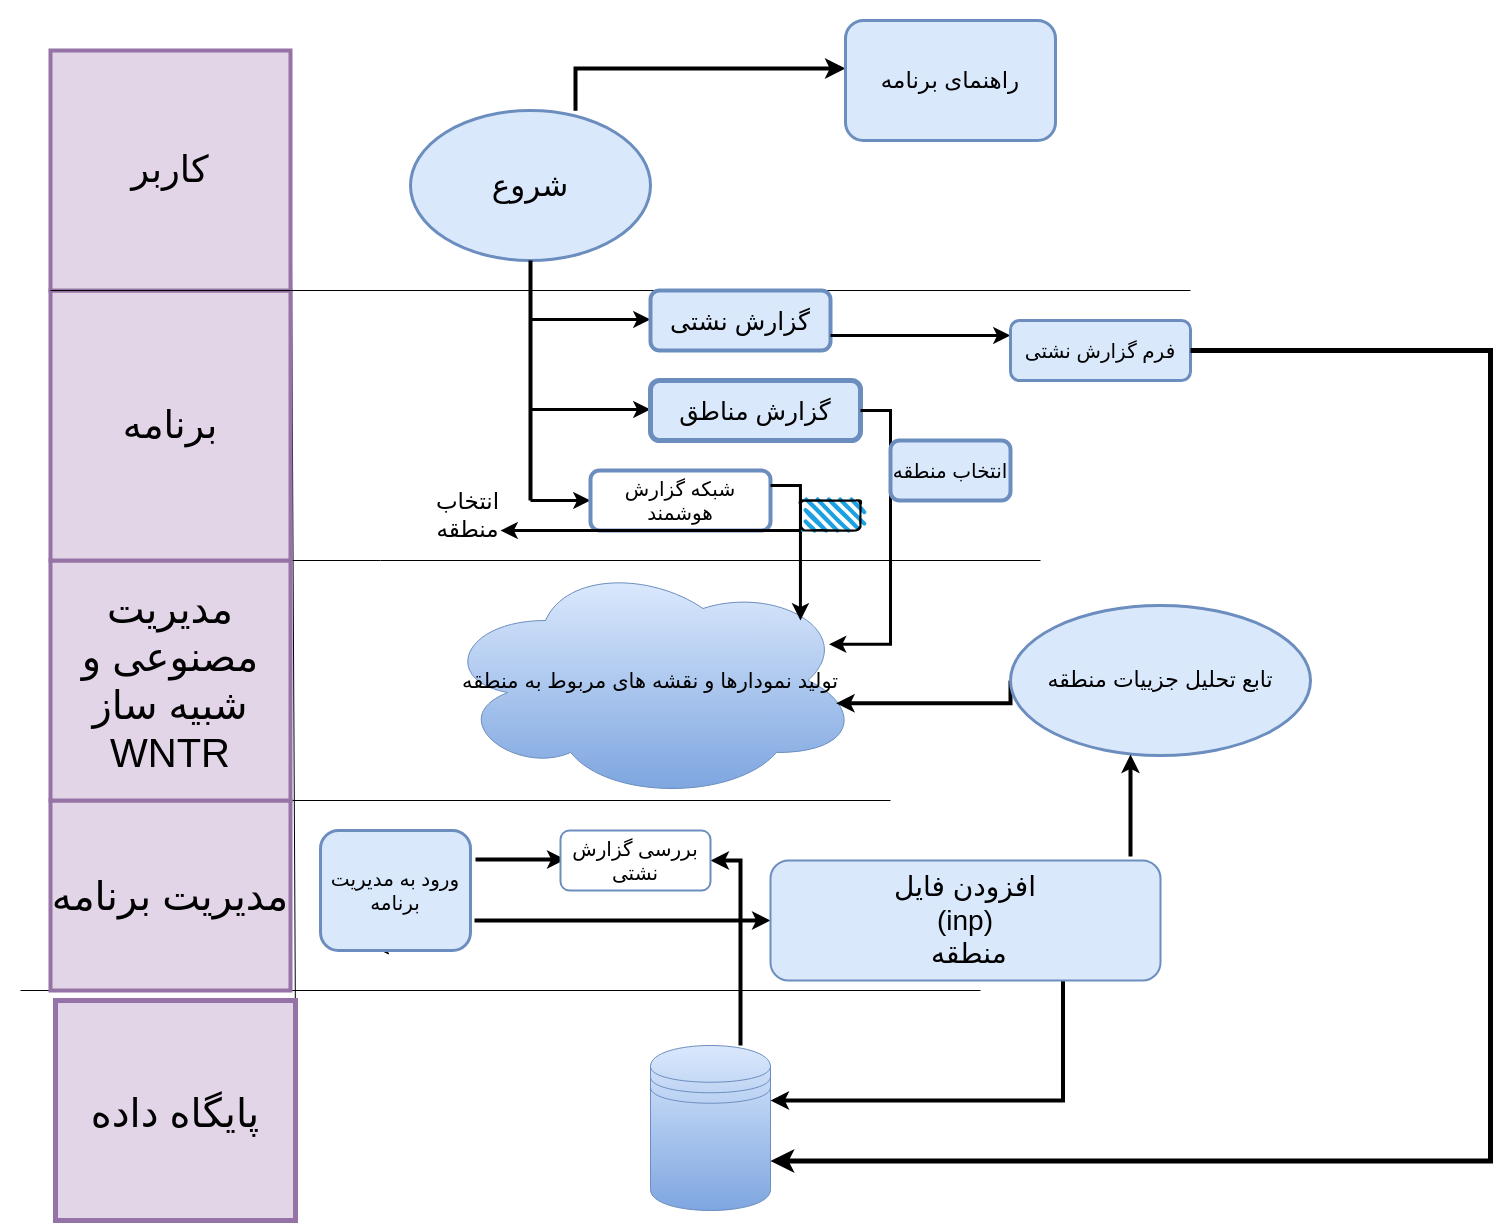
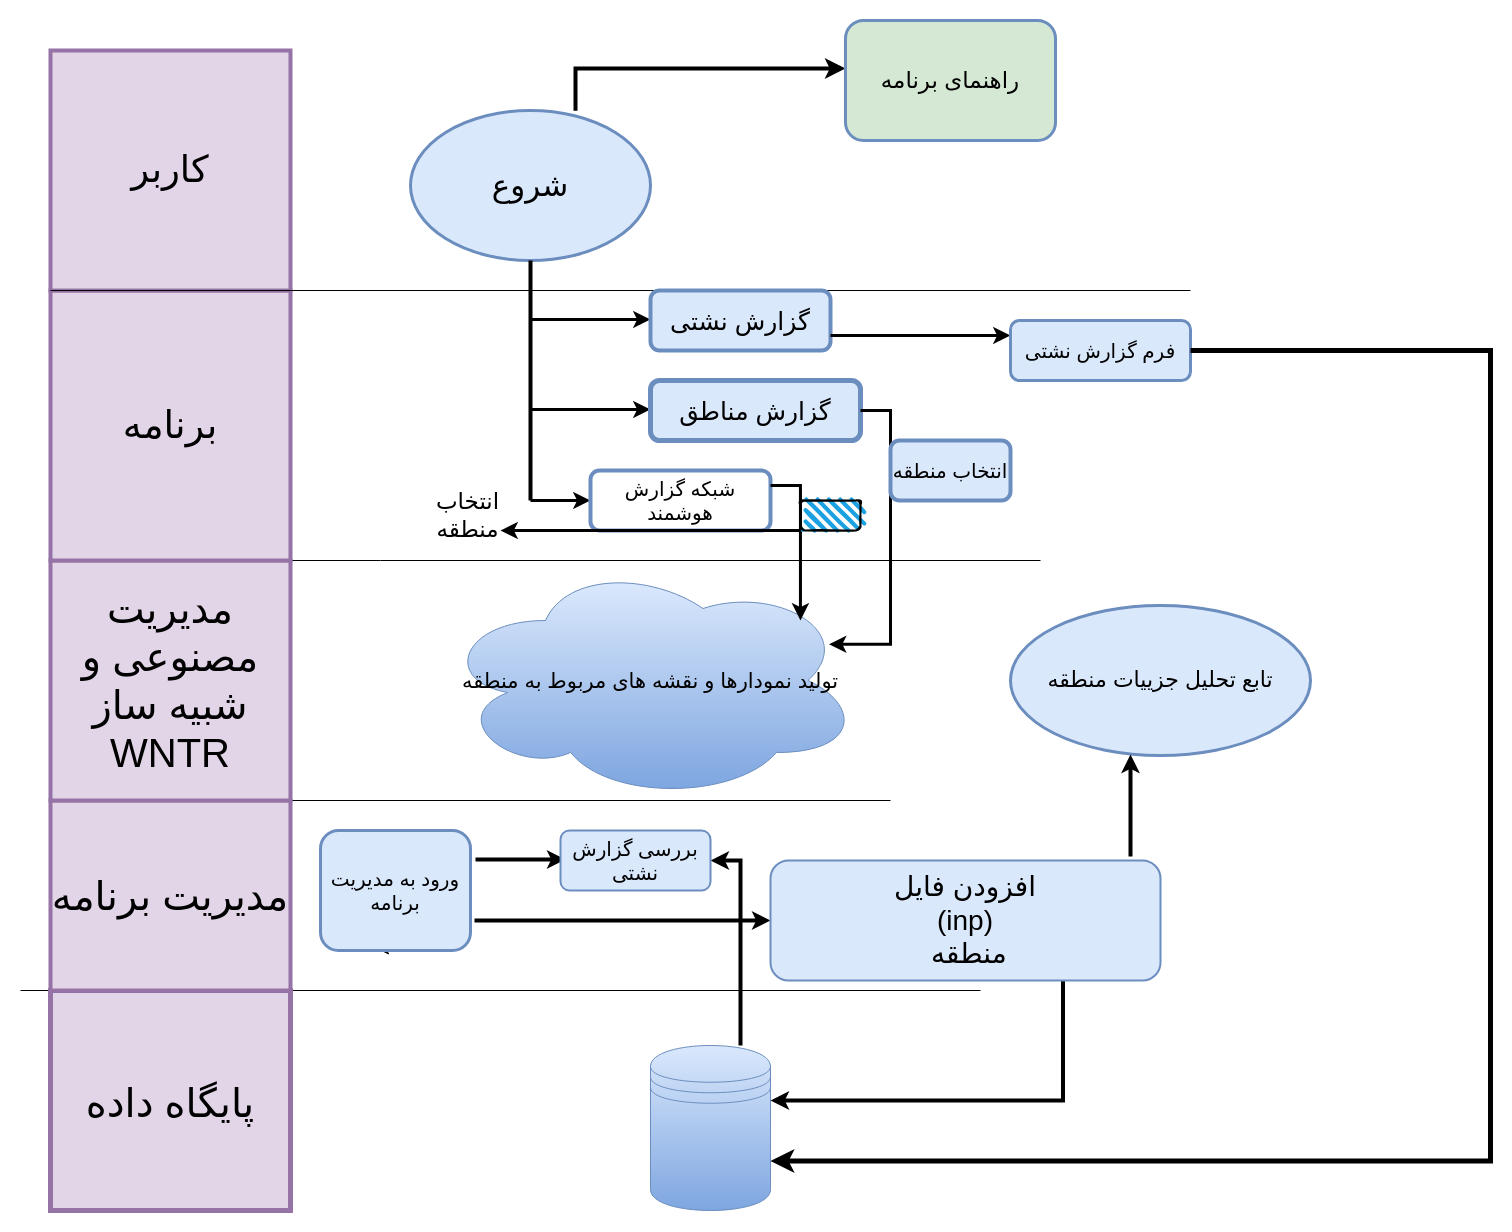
  <mxCell id="0" />
  <mxCell id="1" parent="0" />
  <mxCell id="2" value="" style="endArrow=none;html=1;rounded=0;exitX=1;exitY=1;exitDx=0;exitDy=0;entryX=1;entryY=0;entryDx=0;entryDy=0;" parent="1" source="4" edge="1"><mxGeometry width="50" height="50" relative="1" as="geometry"><mxPoint x="290" y="1230" as="sourcePoint" /><mxPoint x="290" as="targetPoint" y="110" /><Array as="points"><mxPoint x="291" y="260" /></Array></mxGeometry></mxCell>
  <mxCell id="3" value="" style="endArrow=none;html=1;rounded=0;" parent="1" edge="1"><mxGeometry width="50" height="50" relative="1" as="geometry"><mxPoint x="20" y="990" as="sourcePoint" /><mxPoint x="980" y="990" as="targetPoint" /><Array as="points" /></mxGeometry></mxCell>
- <mxCell id="4" value="پایگاه داده" style="text;html=1;align=center;verticalAlign=middle;whiteSpace=wrap;rounded=0;strokeWidth=5;perimeterSpacing=1;fillColor=#e1d5e7;strokeColor=#9673a6;spacingTop=4;horizontal=1;fontSize=40;" parent="1" vertex="1"><mxGeometry x="55" y="1000" width="240" height="220" as="geometry" /></mxCell>
+ <mxCell id="4" value="پایگاه داده" style="text;html=1;align=center;verticalAlign=middle;whiteSpace=wrap;rounded=0;strokeWidth=5;perimeterSpacing=1;fillColor=#e1d5e7;strokeColor=#9673a6;spacingTop=4;horizontal=1;fontSize=40;" parent="1" vertex="1"><mxGeometry y="990" width="240" height="220" as="geometry" x="50" /></mxCell>
  <mxCell id="5" value="" style="endArrow=none;html=1;rounded=0;" parent="1" edge="1"><mxGeometry width="50" height="50" relative="1" as="geometry"><mxPoint y="560" as="sourcePoint" x="50" /><mxPoint x="1040" y="560" as="targetPoint" /><Array as="points"><mxPoint x="380" y="560" /></Array></mxGeometry></mxCell>
  <mxCell id="6" value="" style="endArrow=none;html=1;rounded=0;" parent="1" edge="1"><mxGeometry width="50" height="50" relative="1" as="geometry"><mxPoint y="800" as="sourcePoint" x="50" /><mxPoint x="890" y="800" as="targetPoint" /><Array as="points" /></mxGeometry></mxCell>
  <mxCell id="7" style="edgeStyle=orthogonalEdgeStyle;rounded=0;orthogonalLoop=1;jettySize=auto;html=1;entryX=1;entryY=0.5;entryDx=0;entryDy=0;strokeWidth=4;" parent="1" source="8" target="13" edge="1"><mxGeometry relative="1" as="geometry"><mxPoint x="730" y="1040" as="sourcePoint" /><Array as="points"><mxPoint x="740" y="860" /></Array></mxGeometry></mxCell>
  <mxCell id="8" value="" style="shape=datastore;whiteSpace=wrap;html=1;fillColor=#dae8fc;strokeColor=#6c8ebf;gradientColor=#7ea6e0;" parent="1" vertex="1"><mxGeometry x="650" y="1045" width="120" height="165" as="geometry" /></mxCell>
  <mxCell id="9" value="مدیریت برنامه" style="text;html=1;align=center;verticalAlign=middle;whiteSpace=wrap;rounded=0;fillColor=#e1d5e7;strokeColor=#9673a6;strokeWidth=4;fontSize=40;" parent="1" vertex="1"><mxGeometry y="800" width="240" height="190" as="geometry" x="50" /></mxCell>
  <mxCell id="10" style="edgeStyle=orthogonalEdgeStyle;rounded=0;orthogonalLoop=1;jettySize=auto;html=1;exitX=0.5;exitY=1;exitDx=0;exitDy=0;" parent="1" source="11" edge="1"><mxGeometry relative="1" as="geometry"><mxPoint x="380" y="950" as="targetPoint" /></mxGeometry></mxCell>
  <mxCell id="11" value="ورود به مدیریت برنامه" style="rounded=1;whiteSpace=wrap;html=1;fontSize=20;fillColor=#dae8fc;strokeColor=#6c8ebf;strokeWidth=3;" parent="1" vertex="1"><mxGeometry x="320" y="830" width="150" height="120" as="geometry" /></mxCell>
  <mxCell id="12" value="" style="endArrow=classic;html=1;rounded=0;strokeWidth=4;" parent="1" edge="1"><mxGeometry width="50" height="50" relative="1" as="geometry"><mxPoint x="475" y="859" as="sourcePoint" /><mxPoint x="565" y="859" as="targetPoint" /></mxGeometry></mxCell>
- <mxCell id="13" value="بررسی گزارش نشتی" style="rounded=1;whiteSpace=wrap;html=1;fontSize=20;fillColor=#ffffff;strokeColor=#6c8ebf;strokeWidth=2;" parent="1" vertex="1"><mxGeometry x="560" y="830" width="150" height="60" as="geometry" /></mxCell>
+ <mxCell id="13" value="بررسی گزارش نشتی" style="rounded=1;whiteSpace=wrap;html=1;fontSize=20;fillColor=#dae8fc;strokeColor=#6c8ebf;strokeWidth=2;" parent="1" vertex="1"><mxGeometry x="560" y="830" width="150" height="60" as="geometry" /></mxCell>
  <mxCell id="14" value="" style="endArrow=classic;html=1;rounded=0;fontSize=18;strokeWidth=4;" parent="1" edge="1"><mxGeometry width="50" height="50" relative="1" as="geometry"><mxPoint x="474" y="920" as="sourcePoint" /><mxPoint x="770" y="920" as="targetPoint" /><Array as="points"><mxPoint x="620" y="920" /></Array></mxGeometry></mxCell>
  <mxCell id="15" style="edgeStyle=orthogonalEdgeStyle;rounded=0;orthogonalLoop=1;jettySize=auto;html=1;exitX=0.75;exitY=1;exitDx=0;exitDy=0;strokeWidth=4;" parent="1" source="16" edge="1"><mxGeometry relative="1" as="geometry"><mxPoint x="770" y="1100" as="targetPoint" /><Array as="points"><mxPoint x="905" y="1100" /><mxPoint x="770" y="1100" /></Array></mxGeometry></mxCell>
  <mxCell id="16" value="&lt;div&gt;افزودن فایل&lt;/div&gt;&lt;div&gt;(inp)&lt;/div&gt;&lt;div&gt;&amp;nbsp;منطقه&lt;/div&gt;" style="rounded=1;whiteSpace=wrap;html=1;fillColor=#dae8fc;strokeColor=#6c8ebf;strokeWidth=2;fontSize=28;" parent="1" vertex="1"><mxGeometry x="770" y="860" width="390" height="120" as="geometry" /></mxCell>
  <mxCell id="17" value="&lt;div style=&quot;font-size: 40px;&quot;&gt;مدیریت مصنوعی و شبیه ساز&lt;/div&gt;&lt;div style=&quot;font-size: 40px;&quot;&gt;WNTR&lt;br style=&quot;font-size: 40px;&quot;&gt;&lt;/div&gt;" style="text;html=1;align=center;verticalAlign=middle;whiteSpace=wrap;rounded=0;fillColor=#e1d5e7;strokeColor=#9673a6;strokeWidth=4;fontSize=40;" parent="1" vertex="1"><mxGeometry y="560" width="240" height="240" as="geometry" x="50" /></mxCell>
  <mxCell id="18" value="تولید نمودارها و نقشه های مربوط به منطقه" style="ellipse;shape=cloud;whiteSpace=wrap;html=1;fillColor=#dae8fc;gradientColor=#7ea6e0;strokeColor=#6c8ebf;fontSize=21;align=center;" parent="1" vertex="1"><mxGeometry x="440" y="560" width="420" height="240" as="geometry" /></mxCell>
- <mxCell id="19" value="" style="edgeStyle=orthogonalEdgeStyle;rounded=0;orthogonalLoop=1;jettySize=auto;html=1;exitX=0;exitY=0.5;exitDx=0;exitDy=0;strokeWidth=4;entryX=0.942;entryY=0.595;entryDx=0;entryDy=0;entryPerimeter=0;" parent="1" source="20" target="18" edge="1"><mxGeometry relative="1" as="geometry"><Array as="points"><mxPoint x="1010" y="703" /></Array><mxPoint x="1004.18" y="680" as="sourcePoint" /><mxPoint x="800" y="701.12" as="targetPoint" /></mxGeometry></mxCell>
  <mxCell id="20" value="تابع تحلیل جزییات منطقه" style="ellipse;whiteSpace=wrap;html=1;fontSize=22;fillColor=#dae8fc;strokeColor=#6c8ebf;strokeWidth=3;" parent="1" vertex="1"><mxGeometry x="1010" y="605" width="300" height="150" as="geometry" /></mxCell>
  <mxCell id="21" value="" style="endArrow=classic;html=1;rounded=0;strokeWidth=4;exitX=0.923;exitY=-0.033;exitDx=0;exitDy=0;exitPerimeter=0;entryX=0.4;entryY=0.993;entryDx=0;entryDy=0;entryPerimeter=0;" parent="1" source="16" target="20" edge="1"><mxGeometry width="50" height="50" relative="1" as="geometry"><mxPoint x="1100" y="858" as="sourcePoint" /><mxPoint x="1130" y="770" as="targetPoint" /></mxGeometry></mxCell>
  <mxCell id="22" value="" style="endArrow=none;html=1;rounded=0;" parent="1" edge="1"><mxGeometry width="50" height="50" relative="1" as="geometry"><mxPoint x="650" y="290" as="sourcePoint" /><mxPoint x="1190" y="290" as="targetPoint" /></mxGeometry></mxCell>
  <mxCell id="23" style="edgeStyle=none;curved=1;rounded=0;orthogonalLoop=1;jettySize=auto;html=1;exitX=0.5;exitY=0;exitDx=0;exitDy=0;fontSize=12;startSize=8;endSize=8;" parent="1" source="24" target="25" edge="1"><mxGeometry relative="1" as="geometry"><Array as="points"><mxPoint x="170" y="320" /></Array></mxGeometry></mxCell>
  <mxCell id="24" value="برنامه" style="text;html=1;align=center;verticalAlign=middle;whiteSpace=wrap;rounded=0;fillColor=#e1d5e7;strokeColor=#9673a6;strokeWidth=4;fontSize=38;" parent="1" vertex="1"><mxGeometry y="290" width="240" height="270" as="geometry" x="50" /></mxCell>
  <mxCell id="25" value="کاربر" style="text;html=1;align=center;verticalAlign=middle;whiteSpace=wrap;rounded=0;fillColor=#e1d5e7;strokeColor=#9673a6;strokeWidth=4;fontSize=37;" parent="1" vertex="1"><mxGeometry y="50" width="240" height="240" as="geometry" x="50" /></mxCell>
  <mxCell id="26" value="شروع" style="ellipse;whiteSpace=wrap;html=1;fillColor=#dae8fc;strokeColor=#6c8ebf;strokeWidth=3;fontSize=31;" parent="1" vertex="1"><mxGeometry x="410" width="240" height="150" as="geometry" y="110" /></mxCell>
  <mxCell id="27" value="" style="edgeStyle=elbowEdgeStyle;elbow=horizontal;endArrow=classic;html=1;curved=0;rounded=0;endSize=8;startSize=8;fontSize=18;strokeWidth=4;" parent="1" edge="1"><mxGeometry width="50" height="50" relative="1" as="geometry"><mxPoint x="575" y="110.24" as="sourcePoint" /><mxPoint x="845" y="68" as="targetPoint" /><Array as="points"><mxPoint x="575" y="158" /></Array></mxGeometry></mxCell>
- <mxCell id="28" value="راهنمای برنامه" style="rounded=1;whiteSpace=wrap;html=1;fillColor=#dae8fc;strokeColor=#6c8ebf;strokeWidth=3;fontSize=23;" parent="1" vertex="1"><mxGeometry x="845" y="20" width="210" height="120" as="geometry" /></mxCell>
+ <mxCell id="28" value="راهنمای برنامه" style="rounded=1;whiteSpace=wrap;html=1;fillColor=#d5e8d4;strokeColor=#6c8ebf;strokeWidth=3;fontSize=23;" parent="1" vertex="1"><mxGeometry x="845" y="20" width="210" height="120" as="geometry" /></mxCell>
  <mxCell id="29" value="" style="endArrow=none;html=1;rounded=0;fontSize=12;startSize=8;endSize=8;curved=1;entryX=0.5;entryY=1;entryDx=0;entryDy=0;strokeWidth=4;" parent="1" target="26" edge="1"><mxGeometry width="50" height="50" relative="1" as="geometry"><mxPoint x="530" y="500" as="sourcePoint" /><mxPoint x="580" y="440" as="targetPoint" /><Array as="points" /></mxGeometry></mxCell>
  <mxCell id="30" value="" style="endArrow=classic;html=1;rounded=0;fontSize=12;startSize=8;endSize=8;curved=1;strokeWidth=3;" parent="1" edge="1"><mxGeometry width="50" height="50" relative="1" as="geometry"><mxPoint x="530" y="500" as="sourcePoint" /><mxPoint x="590" y="500" as="targetPoint" /></mxGeometry></mxCell>
  <mxCell id="31" value="" style="endArrow=classic;html=1;rounded=0;fontSize=12;startSize=8;endSize=8;curved=1;strokeWidth=3;" parent="1" edge="1"><mxGeometry width="50" height="50" relative="1" as="geometry"><mxPoint x="530" y="409" as="sourcePoint" /><mxPoint x="650" y="409" as="targetPoint" /></mxGeometry></mxCell>
  <mxCell id="32" value="" style="endArrow=classic;html=1;rounded=0;fontSize=12;startSize=8;endSize=8;curved=1;strokeWidth=3;" parent="1" edge="1"><mxGeometry width="50" height="50" relative="1" as="geometry"><mxPoint x="530" y="319" as="sourcePoint" /><mxPoint x="650" y="319" as="targetPoint" /></mxGeometry></mxCell>
  <mxCell id="33" value="" style="endArrow=none;html=1;rounded=0;" parent="1" edge="1"><mxGeometry width="50" height="50" relative="1" as="geometry"><mxPoint y="290" as="sourcePoint" x="50" /><mxPoint x="650" y="290" as="targetPoint" /></mxGeometry></mxCell>
  <mxCell id="34" value="گزارش نشتی" style="rounded=1;whiteSpace=wrap;html=1;fillColor=#dae8fc;strokeColor=#6c8ebf;strokeWidth=4;fontSize=25;" parent="1" vertex="1"><mxGeometry x="650" y="290" width="180" height="60" as="geometry" /></mxCell>
  <mxCell id="35" value="گزارش مناطق" style="rounded=1;whiteSpace=wrap;html=1;fillColor=#dae8fc;strokeColor=#6c8ebf;strokeWidth=5;fontSize=25;" parent="1" vertex="1"><mxGeometry x="650" y="380" width="210" height="60" as="geometry" /></mxCell>
  <mxCell id="36" value="شبکه گزارش هوشمند" style="rounded=1;whiteSpace=wrap;html=1;fillColor=#ffffff;strokeColor=#6c8ebf;strokeWidth=4;fontSize=20;" parent="1" vertex="1"><mxGeometry x="590" y="470" width="180" height="60" as="geometry" /></mxCell>
  <mxCell id="37" value="" style="endArrow=classic;html=1;rounded=0;fontSize=14;startSize=8;endSize=8;curved=1;exitX=1;exitY=0.75;exitDx=0;exitDy=0;strokeWidth=3;" parent="1" source="34" edge="1"><mxGeometry width="50" height="50" relative="1" as="geometry"><mxPoint x="620" y="430" as="sourcePoint" /><mxPoint x="1010" y="335" as="targetPoint" /><Array as="points" /></mxGeometry></mxCell>
  <mxCell id="38" value="فرم گزارش نشتی" style="rounded=1;whiteSpace=wrap;html=1;fillColor=#dae8fc;strokeColor=#6c8ebf;strokeWidth=3;fontSize=20;" parent="1" vertex="1"><mxGeometry x="1010" y="320" width="180" height="60" as="geometry" /></mxCell>
  <mxCell id="39" value="" style="edgeStyle=elbowEdgeStyle;elbow=vertical;endArrow=classic;html=1;curved=0;rounded=0;endSize=8;startSize=8;fontSize=12;entryX=0.857;entryY=0.25;entryDx=0;entryDy=0;entryPerimeter=0;strokeWidth=3;exitX=1;exitY=0.25;exitDx=0;exitDy=0;" parent="1" source="36" target="18" edge="1"><mxGeometry width="50" height="50" relative="1" as="geometry"><mxPoint x="770" y="500" as="sourcePoint" /><mxPoint x="860" y="590" as="targetPoint" /><Array as="points"><mxPoint x="800" y="485" /></Array></mxGeometry></mxCell>
  <mxCell id="40" value="" style="rounded=1;whiteSpace=wrap;html=1;strokeWidth=2;fillWeight=4;hachureGap=8;hachureAngle=45;fillColor=#1ba1e2;sketch=1;" parent="1" vertex="1"><mxGeometry x="800" y="500" width="60" height="30" as="geometry" /></mxCell>
  <mxCell id="41" value="" style="endArrow=classic;html=1;rounded=0;fontSize=12;startSize=8;endSize=8;curved=1;strokeWidth=3;" parent="1" edge="1"><mxGeometry width="50" height="50" relative="1" as="geometry"><mxPoint x="800" y="530" as="sourcePoint" /><mxPoint x="500" y="530" as="targetPoint" /><Array as="points"><mxPoint x="560" y="530" /></Array></mxGeometry></mxCell>
  <mxCell id="42" value="انتخاب منطقه" style="text;html=1;align=center;verticalAlign=middle;whiteSpace=wrap;rounded=0;fontSize=23;" parent="1" vertex="1"><mxGeometry x="440" y="500" width="55" height="30" as="geometry" /></mxCell>
  <mxCell id="43" value="" style="edgeStyle=elbowEdgeStyle;elbow=vertical;endArrow=classic;html=1;curved=0;rounded=0;endSize=8;startSize=8;fontSize=12;exitX=1;exitY=0.5;exitDx=0;exitDy=0;entryX=0.925;entryY=0.349;entryDx=0;entryDy=0;entryPerimeter=0;strokeWidth=3;" parent="1" source="35" target="18" edge="1"><mxGeometry width="50" height="50" relative="1" as="geometry"><mxPoint x="470" y="670" as="sourcePoint" /><mxPoint x="520" y="620" as="targetPoint" /><Array as="points"><mxPoint x="890" y="560" /></Array></mxGeometry></mxCell>
  <mxCell id="44" value="انتخاب منطقه" style="rounded=1;whiteSpace=wrap;html=1;fillColor=#dae8fc;strokeColor=#6c8ebf;strokeWidth=4;fontSize=20;" parent="1" vertex="1"><mxGeometry x="890" y="440" width="120" height="60" as="geometry" /></mxCell>
  <mxCell id="45" value="" style="edgeStyle=elbowEdgeStyle;elbow=vertical;endArrow=classic;html=1;curved=0;rounded=0;endSize=8;startSize=8;fontSize=12;exitX=1;exitY=0.5;exitDx=0;exitDy=0;entryX=1;entryY=0.7;entryDx=0;entryDy=0;strokeWidth=5;" parent="1" source="38" target="8" edge="1"><mxGeometry width="50" height="50" relative="1" as="geometry"><mxPoint x="1465" y="345" as="sourcePoint" /><mxPoint x="1550" y="1130" as="targetPoint" /><Array as="points"><mxPoint x="1490" y="350" /></Array></mxGeometry></mxCell>
